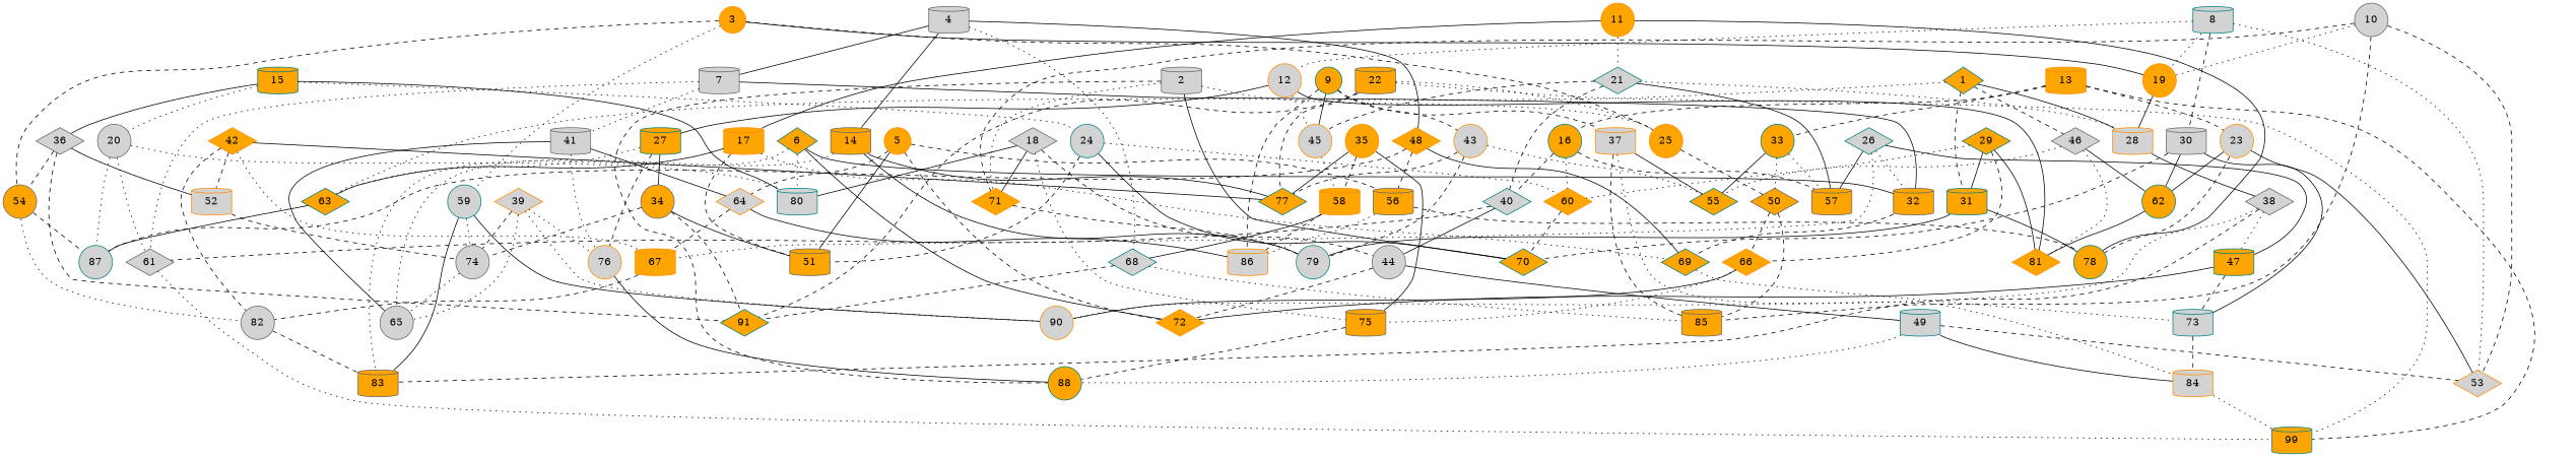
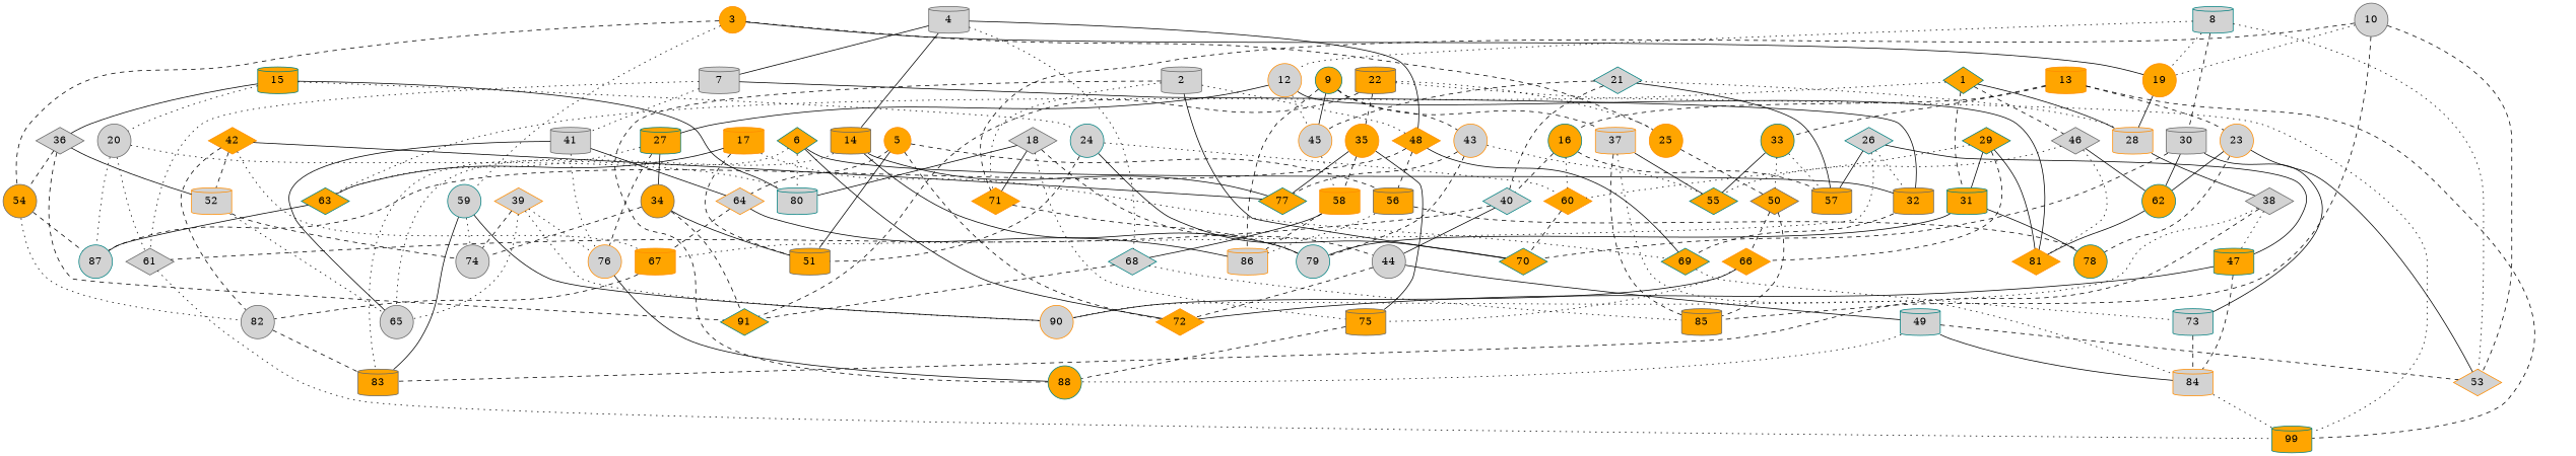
  graph {
    node [color=teal fillcolor=orange shape=cylinder style=filled]
    edge [style=dashed]
    1 [shape=diamond]
    28 [color=darkorange fillcolor=lightgrey]
    31
    46 [color=gray40 fillcolor=lightgrey shape=diamond]
    63 [shape=diamond]
    38 [color=gray40 fillcolor=lightgrey shape=diamond]
    78 [shape=circle]
    79 [fillcolor=lightgrey shape=circle]
    81 [color=darkorange shape=diamond]
    62 [shape=circle]
    55 [shape=diamond]
    87 [fillcolor=lightgrey shape=circle]
    2 [color=gray40 fillcolor=lightgrey]
    25 [color=darkorange shape=circle]
    70 [shape=diamond]
    71 [color=darkorange shape=diamond]
    88 [shape=circle]
    50 [color=gray40 shape=diamond]
    3 [color=darkorange shape=circle]
    19 [color=darkorange shape=circle]
    54 [color=gray40 shape=circle]
    59 [fillcolor=lightgrey shape=circle]
    82 [color=gray40 fillcolor=lightgrey shape=circle]
    83 [color=gray40]
    74 [color=gray40 fillcolor=lightgrey shape=circle]
    90 [color=darkorange fillcolor=lightgrey shape=circle]
    4 [color=gray40 fillcolor=lightgrey]
    7 [color=gray40 fillcolor=lightgrey]
    14 [color=gray40]
    48 [color=darkorange shape=diamond]
    68 [fillcolor=lightgrey shape=diamond]
    32 [color=gray40]
    41 [color=gray40 fillcolor=lightgrey]
    61 [color=gray40 fillcolor=lightgrey shape=diamond]
    65 [color=gray40 fillcolor=lightgrey shape=circle]
    77 [shape=diamond]
    56 [color=gray40]
    69 [shape=diamond]
    85 [color=gray40]
    91 [shape=diamond]
    5 [color=darkorange shape=circle]
    51 [color=gray40]
    64 [color=darkorange fillcolor=lightgrey shape=diamond]
    72 [color=darkorange shape=diamond]
    86 [color=darkorange fillcolor=lightgrey]
    67 [color=darkorange]
    6 [shape=diamond]
    80 [fillcolor=lightgrey]
    76 [color=darkorange fillcolor=lightgrey shape=circle]
    n50 [label=99]
    8 [fillcolor=lightgrey]
    12 [color=darkorange fillcolor=lightgrey shape=circle]
    30 [color=gray40 fillcolor=lightgrey]
    53 [color=darkorange fillcolor=lightgrey shape=diamond]
    45 [color=darkorange fillcolor=lightgrey shape=circle]
    27
    73 [fillcolor=lightgrey]
    9 [shape=circle]
    37 [color=darkorange fillcolor=lightgrey]
    43 [color=darkorange fillcolor=lightgrey shape=circle]
    84 [color=darkorange fillcolor=lightgrey]
    58 [color=darkorange]
    10 [color=gray40 fillcolor=lightgrey shape=circle]
-   11 [color=darkorange shape=circle]
    17 [color=darkorange]
    21 [fillcolor=lightgrey shape=diamond]
    40 [fillcolor=lightgrey shape=diamond]
    57 [color=gray40]
    34 [color=gray40 shape=circle]
    13 [color=darkorange]
    16 [shape=circle]
    23 [color=darkorange fillcolor=lightgrey shape=circle]
    33 [shape=circle]
    60 [color=darkorange shape=diamond]
    15
    20 [color=gray40 fillcolor=lightgrey shape=circle]
    24 [fillcolor=lightgrey shape=circle]
    36 [color=gray40 fillcolor=lightgrey shape=diamond]
    52 [color=darkorange fillcolor=lightgrey]
    44 [color=gray40 fillcolor=lightgrey shape=circle]
    18 [color=gray40 fillcolor=lightgrey shape=diamond]
    75 [color=gray40]
    49 [fillcolor=lightgrey]
    22 [color=gray40]
    35 [color=darkorange shape=circle]
    66 [color=darkorange shape=diamond]
    26 [fillcolor=lightgrey shape=diamond]
    47
    29 [shape=diamond]
    39 [color=darkorange fillcolor=lightgrey shape=diamond]
    42 [color=darkorange shape=diamond]
    1 -- 28 [style=solid]
    1 -- 31
    1 -- 46
    1 -- 63 [style=dotted]
    28 -- 38 [style=solid]
    31 -- 78 [style=solid]
    31 -- 79 [style=solid]
    46 -- 81 [style=dotted]
    46 -- 62 [style=solid]
    46 -- 55 [style=dotted]
    63 -- 87 [style=solid]
    38 -- 83
    38 -- 90 [style=dotted]
    38 -- 47 [style=dotted]
    62 -- 81 [style=solid]
-   2 -- 25 [style=dotted]
+   2 -- 48 [style=dotted]
    2 -- 70 [style=solid]
    2 -- 71 [style=dotted]
    2 -- 88
    25 -- 50
    71 -- 79
    50 -- 85
    50 -- 66
    3 -- 25
    3 -- 19 [style=solid]
    3 -- 54
    3 -- 59 [style=dotted]
    19 -- 28 [style=solid]
    54 -- 87
    54 -- 82 [style=dotted]
    59 -- 83 [style=solid]
    59 -- 74 [style=dotted]
    59 -- 90 [style=solid]
    82 -- 83
    4 -- 7 [style=solid]
    4 -- 14 [style=solid]
    4 -- 48 [style=solid]
    4 -- 68 [style=dotted]
    7 -- 32 [style=solid]
    7 -- 41 [style=dotted]
    7 -- 61 [style=dotted]
    14 -- 79 [style=solid]
    14 -- 65 [style=dotted]
    14 -- 77 [style=solid]
    48 -- 87
    48 -- 56
    48 -- 69 [style=solid]
    68 -- 85 [style=dotted]
    68 -- 91
    32 -- 69
    41 -- 65 [style=solid]
    41 -- 64 [style=solid]
    41 -- 76 [style=dotted]
    61 -- n50 [style=dotted]
    56 -- 78
    56 -- 86 [style=dotted]
    69 -- 73 [style=dotted]
    5 -- 56
    5 -- 51 [style=solid]
    5 -- 64
    5 -- 72
    64 -- 86 [style=solid]
    64 -- 67
    67 -- 82
    6 -- 83 [style=dotted]
    6 -- 32 [style=solid]
    6 -- 72 [style=solid]
    6 -- 80 [style=dotted]
    76 -- 88 [style=solid]
    8 -- 19 [style=dotted]
    8 -- 12 [style=dotted]
    8 -- 30
    8 -- 53 [style=dotted]
    12 -- 81 [style=solid]
    12 -- 45 [style=dotted]
    12 -- 27 [style=solid]
    30 -- 62 [style=solid]
    30 -- 70
    30 -- 73 [style=solid]
    45 -- 58 [style=dotted]
    27 -- 63 [style=dotted]
    27 -- 76
    27 -- 34 [style=solid]
    73 -- 84
    9 -- 86
    9 -- 45 [style=solid]
    9 -- 37
    9 -- 43
    37 -- 55 [style=solid]
    37 -- 85
    37 -- 84 [style=dotted]
    43 -- 79
    43 -- 55 [style=dotted]
    43 -- 77
    84 -- n50 [style=dotted]
    58 -- 68 [style=solid]
    58 -- 86
    10 -- 71
    10 -- 19 [style=dotted]
    10 -- 85
    10 -- 53
-   11 -- 78 [style=solid]
-   11 -- 17 [style=solid]
-   11 -- 21 [style=dotted]
    17 -- 63 [style=solid]
    17 -- 69 [style=dotted]
    17 -- 51
    21 -- 28 [style=dotted]
    21 -- 45
    21 -- 40
    21 -- 57 [style=solid]
    40 -- 61
    40 -- 44 [style=solid]
    34 -- 74
    34 -- 91
    34 -- 51 [style=solid]
    13 -- n50
    13 -- 16
    13 -- 23
    13 -- 33
    16 -- 40
    16 -- 57
    16 -- 60 [style=dotted]
    23 -- 78
    23 -- 62 [style=solid]
    23 -- 53 [style=solid]
    33 -- 55 [style=solid]
    33 -- 50 [style=dotted]
    33 -- 57 [style=dotted]
    60 -- 70
    15 -- 80 [style=solid]
    15 -- 20 [style=dotted]
    15 -- 24 [style=dotted]
    15 -- 36 [style=solid]
    20 -- 87 [style=dotted]
    20 -- 61 [style=dotted]
    20 -- 80 [style=dotted]
    24 -- 70 [style=solid]
    24 -- 51
    24 -- 60 [style=dotted]
    36 -- 54
    36 -- 91
    36 -- 52 [style=solid]
    52 -- 74
-   74 -- 65 [style=dotted]
+   52 -- 65 [style=dotted]
    44 -- 72
    44 -- 49 [style=solid]
    18 -- 71 [style=solid]
    18 -- 80 [style=solid]
    18 -- 44
    18 -- 75 [style=dotted]
    75 -- 88
    49 -- 88 [style=dotted]
    49 -- 53
    49 -- 84 [style=solid]
    22 -- 25 [style=dotted]
    22 -- 91
    22 -- n50 [style=dotted]
-   22 -- 77
+   22 -- 35
    35 -- 77 [style=solid]
    35 -- 58
    35 -- 75 [style=solid]
    66 -- 90 [style=solid]
    66 -- 75 [style=dotted]
    26 -- 32 [style=dotted]
    26 -- 67 [style=dotted]
    26 -- 57 [style=solid]
    26 -- 47 [style=solid]
    47 -- 72 [style=solid]
-   47 -- 73
+   47 -- 84
    29 -- 31 [style=solid]
    29 -- 81 [style=solid]
    29 -- 60 [style=dotted]
    29 -- 66
    39 -- 74
    39 -- 90 [style=dotted]
    39 -- 65 [style=dotted]
    39 -- 76 [style=dotted]
    42 -- 82
    42 -- 77 [style=solid]
    42 -- 67 [style=dotted]
    42 -- 52
  }
